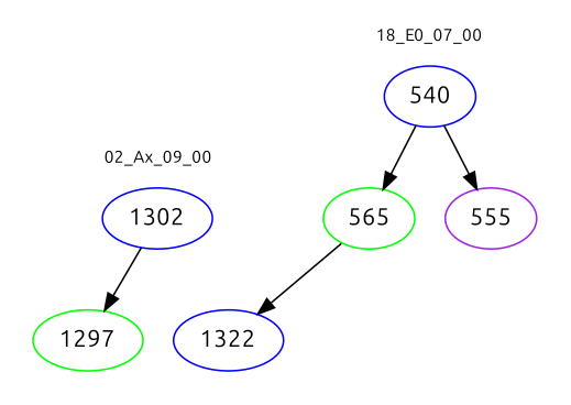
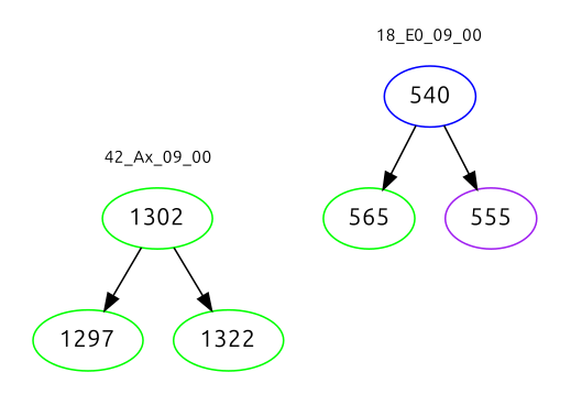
  digraph {
    fontname=Ubuntu
    node [color=blue fontname=Ubuntu]
    edge [color=black fontname=Ubuntu]
-   n1 [label=1302]
+   n1 [color=green label=1302]
    n2 [color=green label=1297]
-   n3 [label=1322]
+   n3 [color=green label=1322]
    n4 [label=540]
    n5 [color=green label=565]
    n6 [color=purple label=555]
    subgraph cluster_1 {
      color=white
      fontsize=10
-     label="02_Ax_09_00"
+     label="42_Ax_09_00"
      n1
      n2
      n3
    }
    subgraph cluster_2 {
      color=white
      fontsize=10
-     label="18_E0_07_00"
+     label="18_E0_09_00"
      n4
      n5
      n6
    }
    n1 -> n2
-   n5 -> n3
+   n1 -> n3
    n4 -> n5
    n4 -> n6
  }
